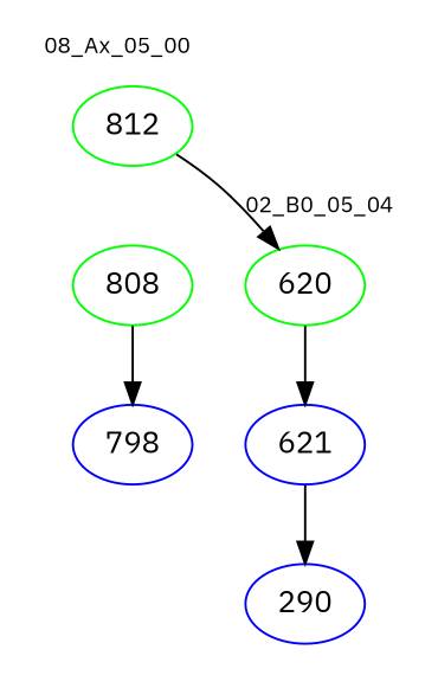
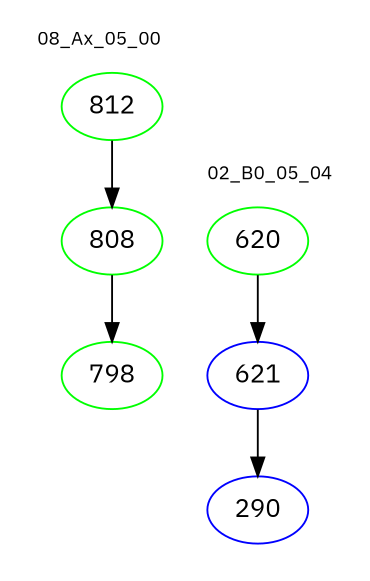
  digraph {
    fontname="IBM Plex Sans"
    node [color=green fontname="IBM Plex Sans"]
    edge [color=black fontname="IBM Plex Sans"]
    n1 [label=812]
    n2 [label=808]
-   n3 [color=blue label=798]
+   n3 [label=798]
    n4 [label=620]
    n5 [color=blue label=621]
    n6 [color=blue label=290]
    subgraph cluster_1 {
      color=white
      fontsize=10
      label="08_Ax_05_00"
      n1
      n2
      n3
    }
    subgraph cluster_2 {
      color=white
      fontsize=10
      label="02_B0_05_04"
      n4
      n5
      n6
    }
-   n1 -> n4
+   n1 -> n2
    n2 -> n3
    n4 -> n5
    n5 -> n6
  }
